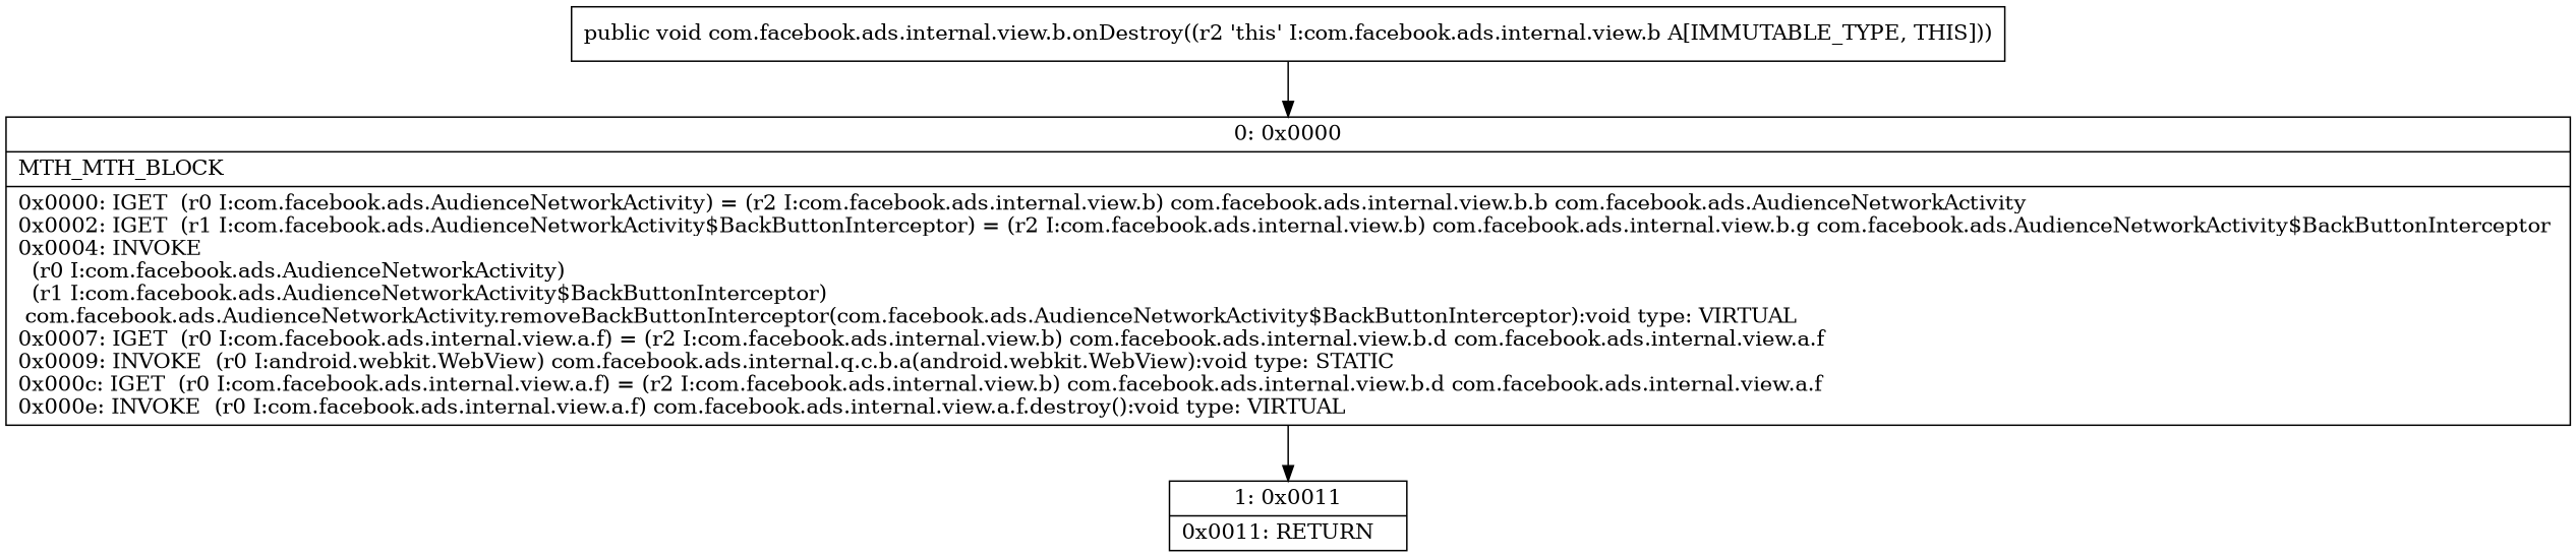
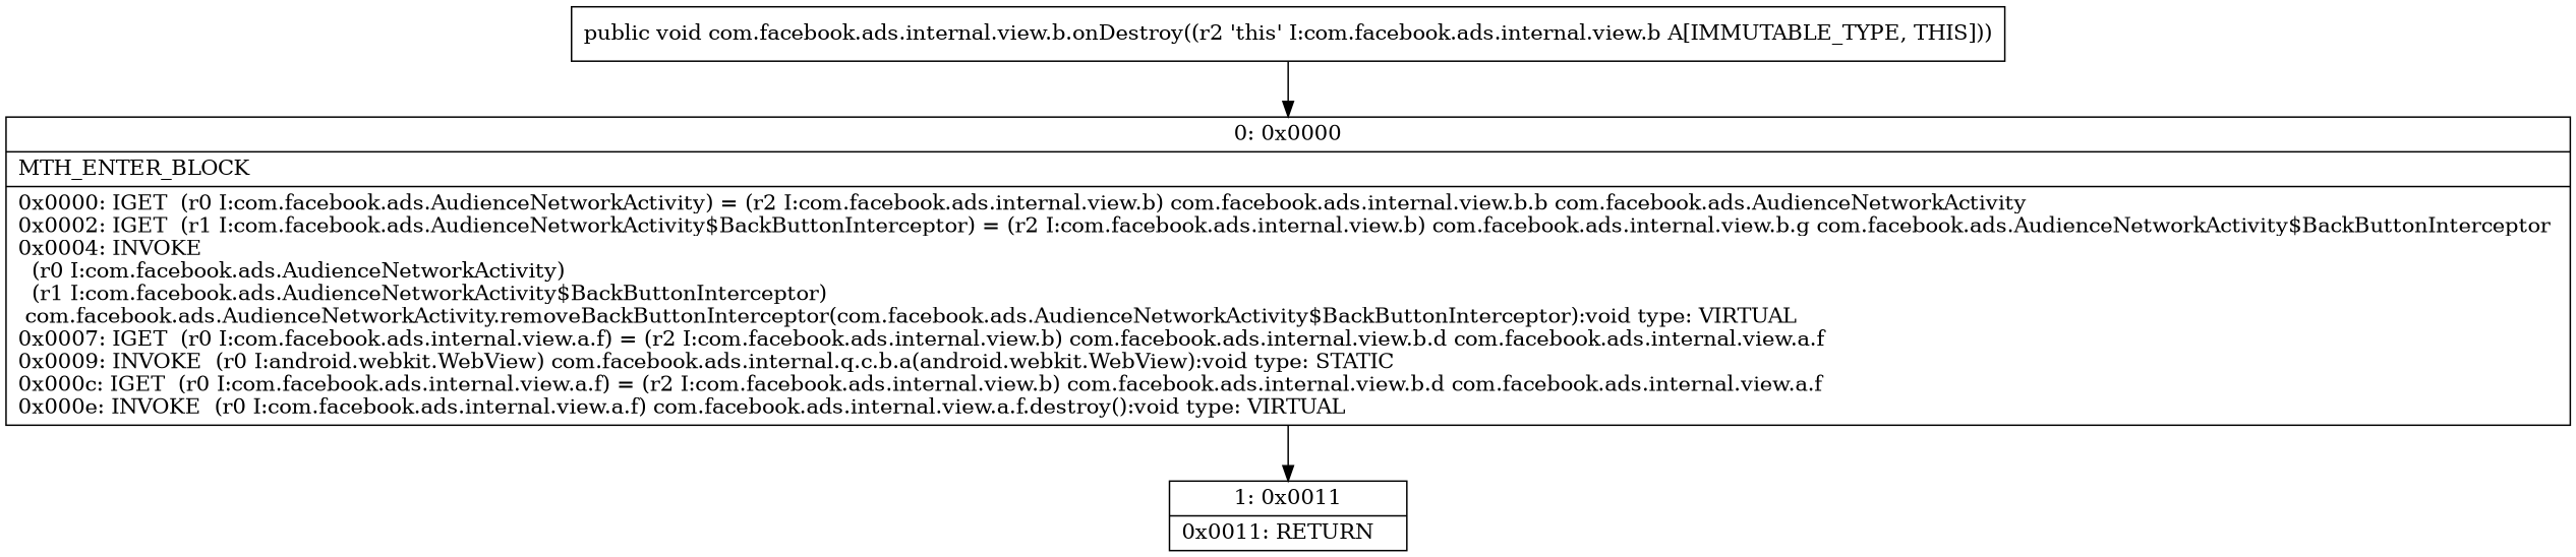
  digraph {
    node [shape=record]
-   n1 [label="{0\:\ 0x0000|MTH_MTH_BLOCK\l|0x0000: IGET  (r0 I:com.facebook.ads.AudienceNetworkActivity) = (r2 I:com.facebook.ads.internal.view.b) com.facebook.ads.internal.view.b.b com.facebook.ads.AudienceNetworkActivity \l0x0002: IGET  (r1 I:com.facebook.ads.AudienceNetworkActivity$BackButtonInterceptor) = (r2 I:com.facebook.ads.internal.view.b) com.facebook.ads.internal.view.b.g com.facebook.ads.AudienceNetworkActivity$BackButtonInterceptor \l0x0004: INVOKE  \l  (r0 I:com.facebook.ads.AudienceNetworkActivity)\l  (r1 I:com.facebook.ads.AudienceNetworkActivity$BackButtonInterceptor)\l com.facebook.ads.AudienceNetworkActivity.removeBackButtonInterceptor(com.facebook.ads.AudienceNetworkActivity$BackButtonInterceptor):void type: VIRTUAL \l0x0007: IGET  (r0 I:com.facebook.ads.internal.view.a.f) = (r2 I:com.facebook.ads.internal.view.b) com.facebook.ads.internal.view.b.d com.facebook.ads.internal.view.a.f \l0x0009: INVOKE  (r0 I:android.webkit.WebView) com.facebook.ads.internal.q.c.b.a(android.webkit.WebView):void type: STATIC \l0x000c: IGET  (r0 I:com.facebook.ads.internal.view.a.f) = (r2 I:com.facebook.ads.internal.view.b) com.facebook.ads.internal.view.b.d com.facebook.ads.internal.view.a.f \l0x000e: INVOKE  (r0 I:com.facebook.ads.internal.view.a.f) com.facebook.ads.internal.view.a.f.destroy():void type: VIRTUAL \l}"]
+   n1 [label="{0\:\ 0x0000|MTH_ENTER_BLOCK\l|0x0000: IGET  (r0 I:com.facebook.ads.AudienceNetworkActivity) = (r2 I:com.facebook.ads.internal.view.b) com.facebook.ads.internal.view.b.b com.facebook.ads.AudienceNetworkActivity \l0x0002: IGET  (r1 I:com.facebook.ads.AudienceNetworkActivity$BackButtonInterceptor) = (r2 I:com.facebook.ads.internal.view.b) com.facebook.ads.internal.view.b.g com.facebook.ads.AudienceNetworkActivity$BackButtonInterceptor \l0x0004: INVOKE  \l  (r0 I:com.facebook.ads.AudienceNetworkActivity)\l  (r1 I:com.facebook.ads.AudienceNetworkActivity$BackButtonInterceptor)\l com.facebook.ads.AudienceNetworkActivity.removeBackButtonInterceptor(com.facebook.ads.AudienceNetworkActivity$BackButtonInterceptor):void type: VIRTUAL \l0x0007: IGET  (r0 I:com.facebook.ads.internal.view.a.f) = (r2 I:com.facebook.ads.internal.view.b) com.facebook.ads.internal.view.b.d com.facebook.ads.internal.view.a.f \l0x0009: INVOKE  (r0 I:android.webkit.WebView) com.facebook.ads.internal.q.c.b.a(android.webkit.WebView):void type: STATIC \l0x000c: IGET  (r0 I:com.facebook.ads.internal.view.a.f) = (r2 I:com.facebook.ads.internal.view.b) com.facebook.ads.internal.view.b.d com.facebook.ads.internal.view.a.f \l0x000e: INVOKE  (r0 I:com.facebook.ads.internal.view.a.f) com.facebook.ads.internal.view.a.f.destroy():void type: VIRTUAL \l}"]
    n2 [label="{1\:\ 0x0011|0x0011: RETURN   \l}"]
    n3 [label="{public void com.facebook.ads.internal.view.b.onDestroy((r2 'this' I:com.facebook.ads.internal.view.b A[IMMUTABLE_TYPE, THIS])) }"]
    n1 -> n2
    n3 -> n1
  }
